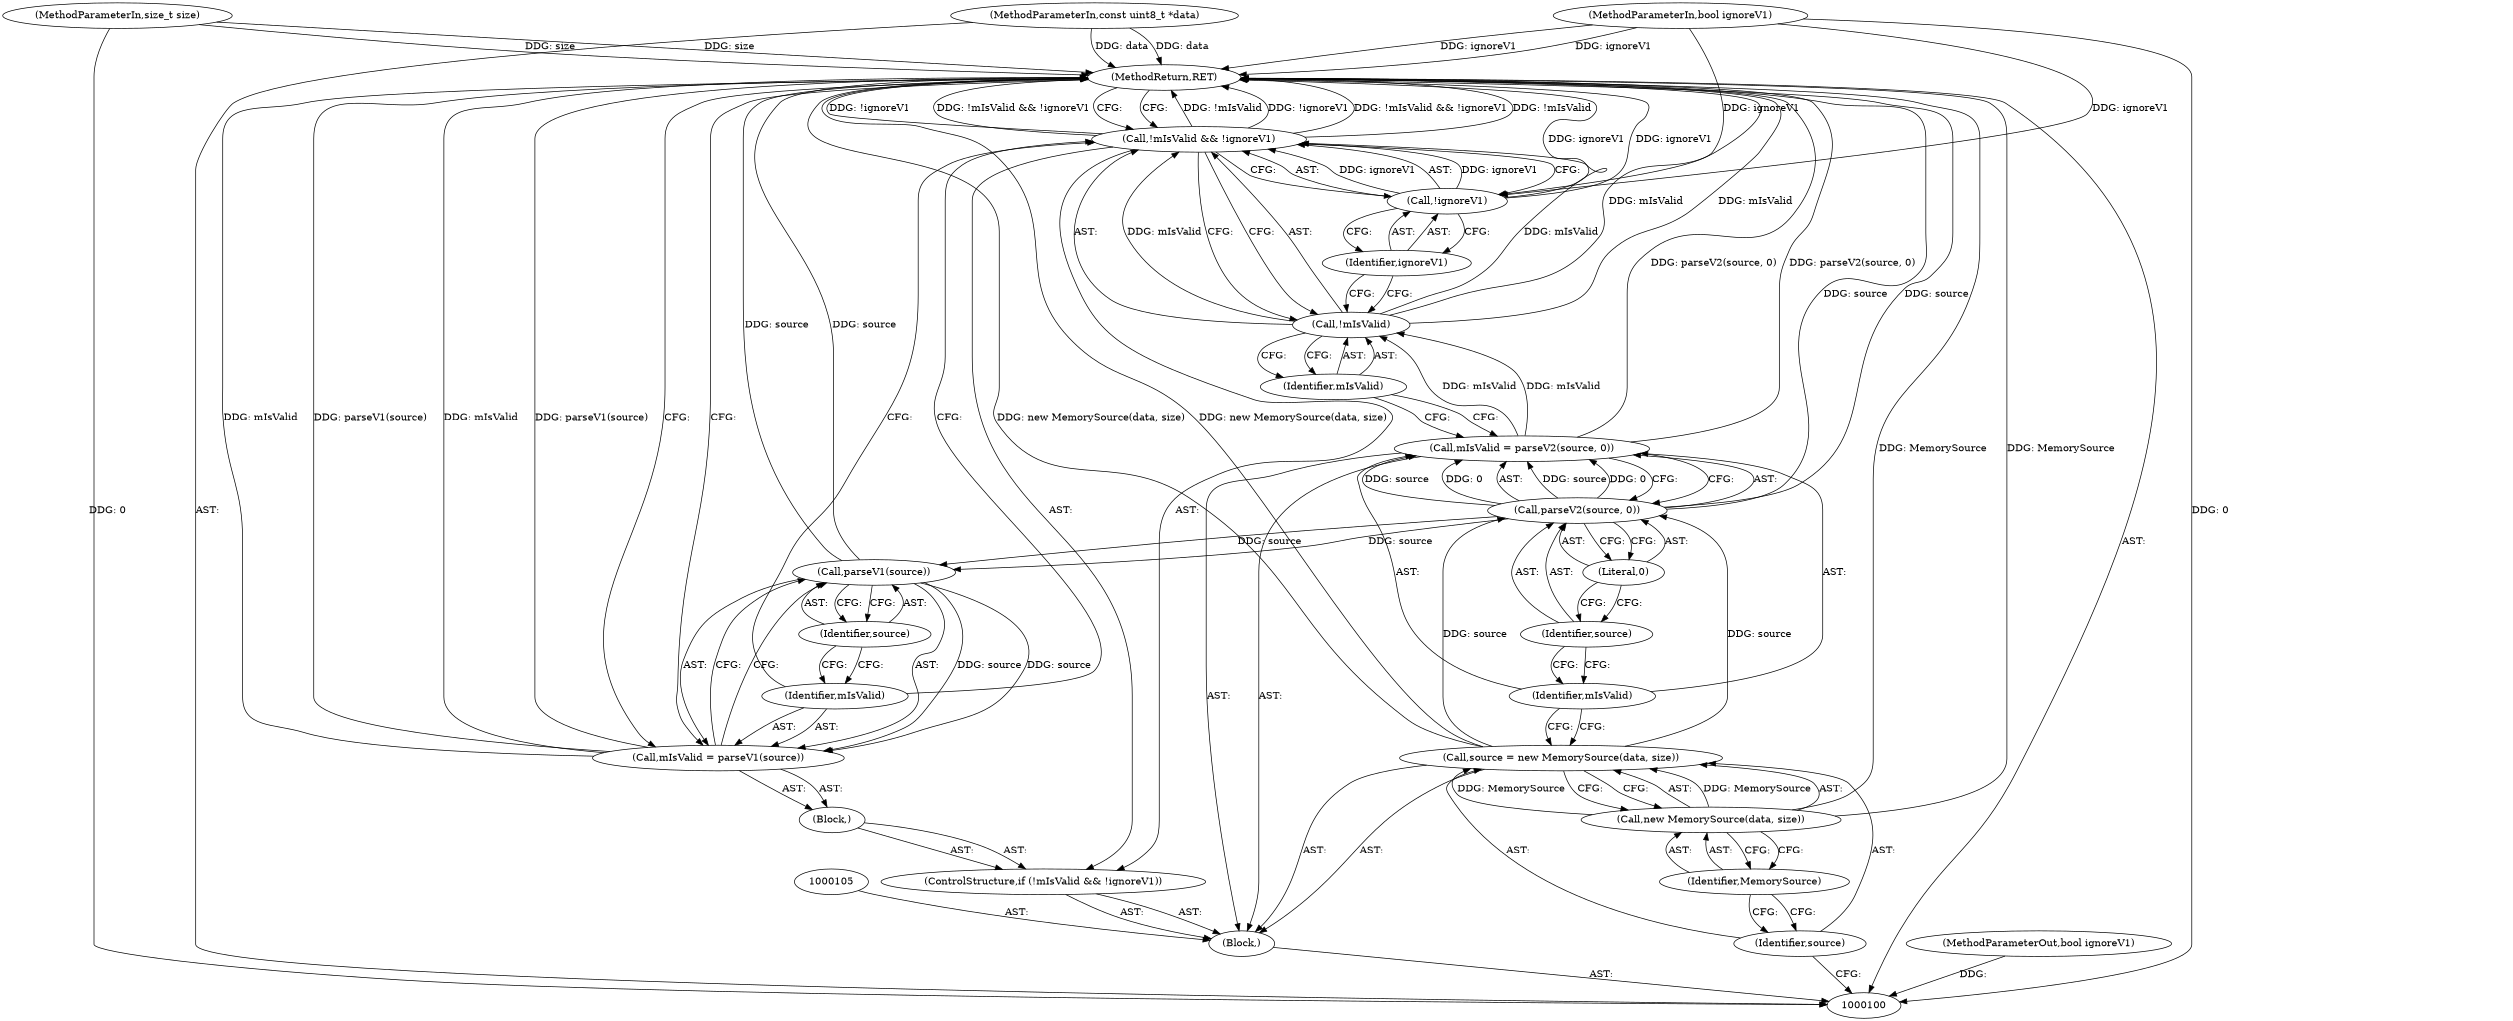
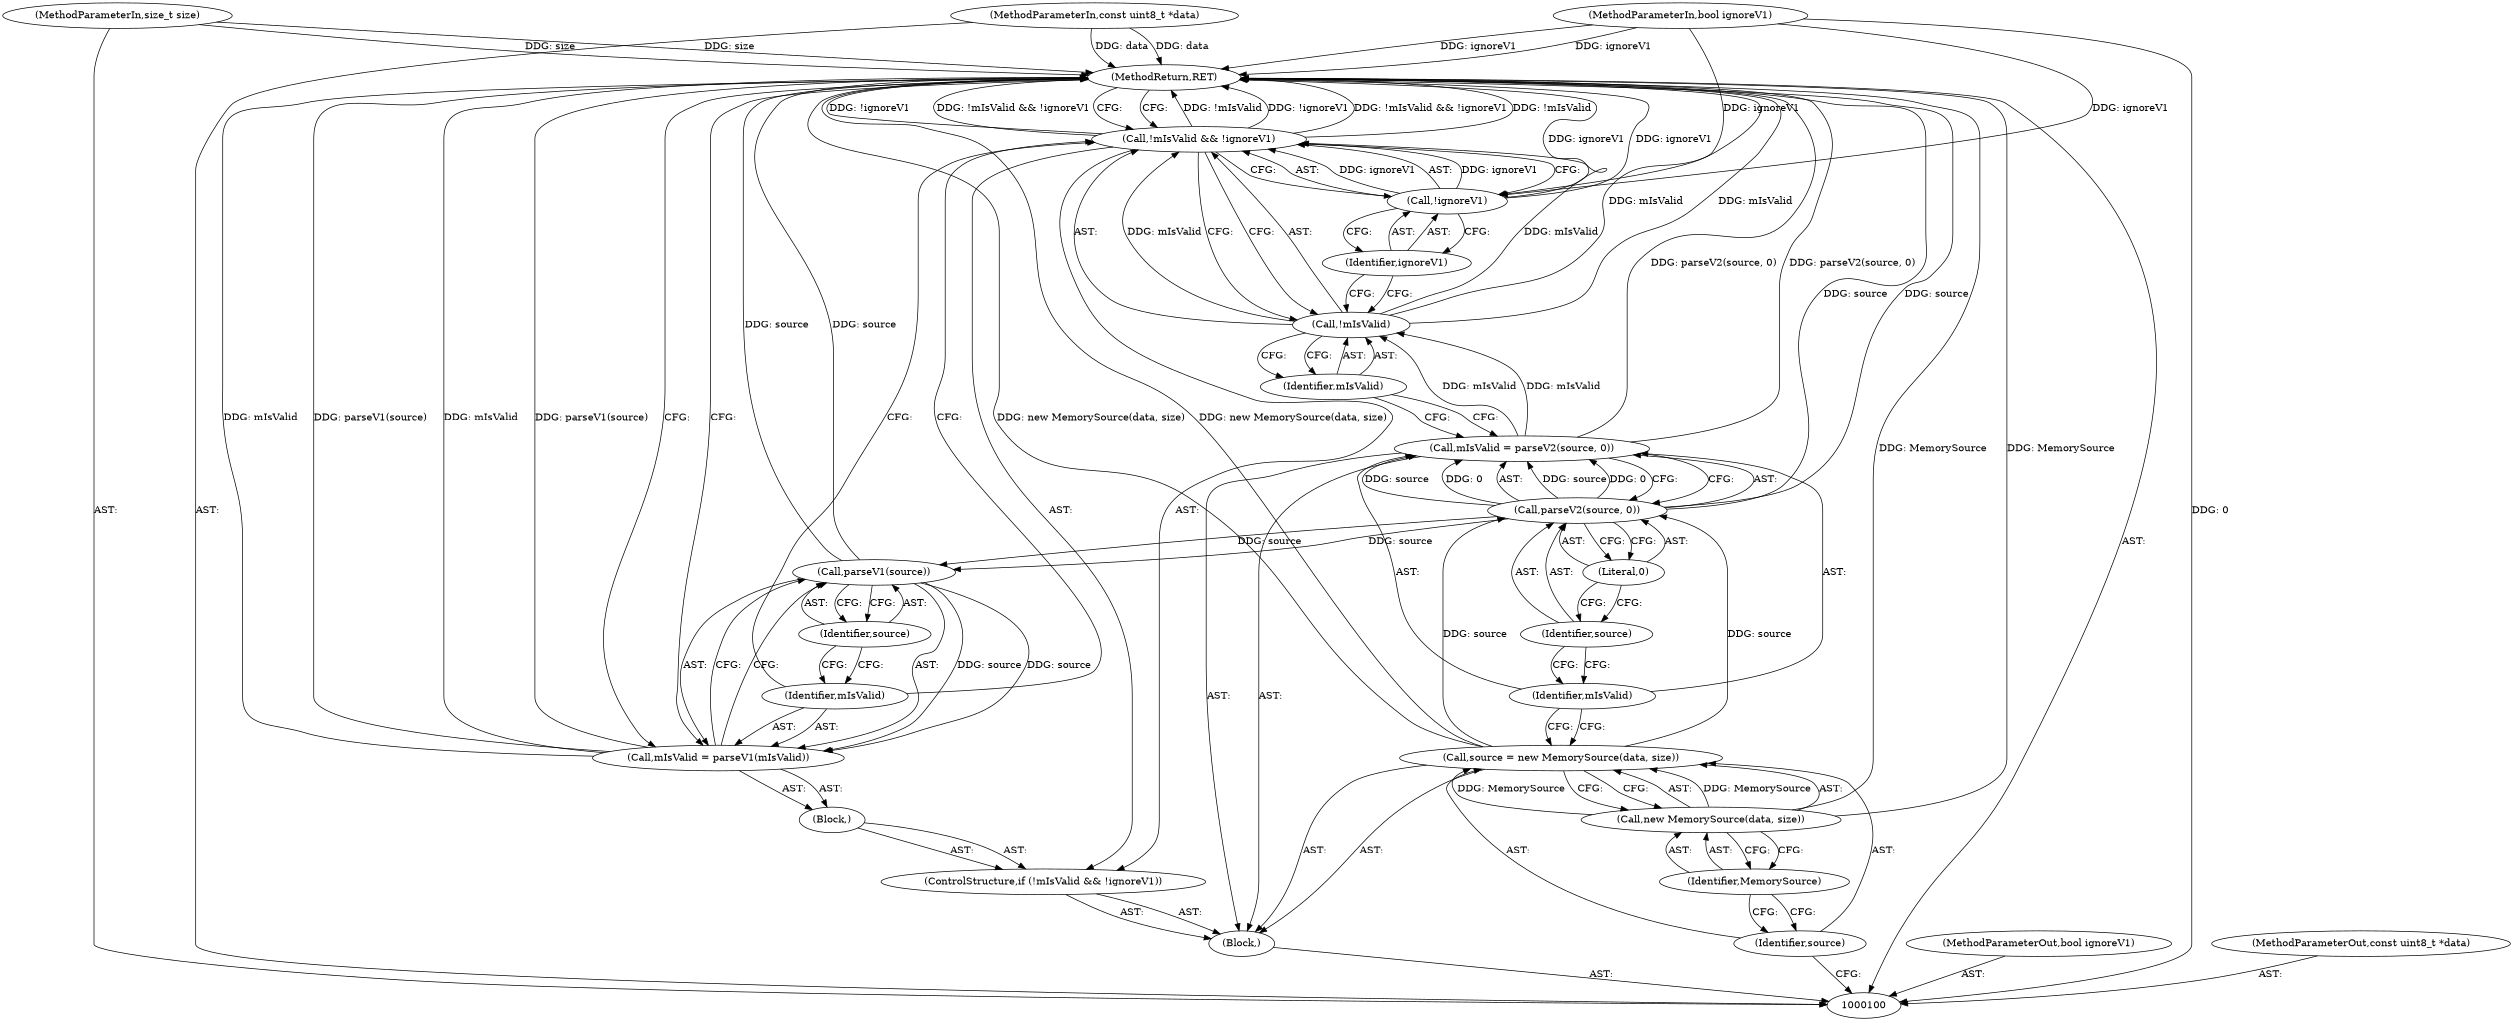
  digraph {
    n1 [label="(MethodReturn,RET)"]
    n2 [label="(Call,!mIsValid && !ignoreV1)"]
-   n3 [label="(Call,mIsValid = parseV1(source))"]
+   n3 [label="(Call,mIsValid = parseV1(mIsValid))"]
    1000100
    n5 [label="(Call,!ignoreV1)"]
    n6 [label="(Call,!mIsValid)"]
    n7 [label="(ControlStructure,if (!mIsValid && !ignoreV1))"]
    n8 [label="(Call,parseV1(source))"]
    n9 [label="(Block,)"]
    n10 [label="(MethodParameterIn,size_t size)"]
    n11 [label="(MethodParameterIn,bool ignoreV1)"]
    n12 [label="(Identifier,ignoreV1)"]
    n13 [label="(MethodParameterOut,bool ignoreV1)"]
    n14 [label="(MethodParameterIn,const uint8_t *data)"]
+   n15 [label="(MethodParameterOut,const uint8_t *data)"]
    n16 [label="(Call,parseV2(source, 0))"]
    n17 [label="(Literal,0)"]
    n18 [label="(Call,mIsValid = parseV2(source, 0))"]
    n19 [label="(Identifier,source)"]
    n20 [label="(Block,)"]
    n21 [label="(Identifier,source)"]
    n22 [label="(Identifier,mIsValid)"]
    n23 [label="(Call,source = new MemorySource(data, size))"]
    n24 [label="(Identifier,mIsValid)"]
    n25 [label="(Call,new MemorySource(data, size))"]
    n26 [label="(Identifier,mIsValid)"]
    n27 [label="(Identifier,MemorySource)"]
    n28 [label="(Identifier,source)"]
-   1000105
    n1 -> n2 [label="CFG: "]
    n1 -> n2 [label="CFG: "]
    n1 -> n3 [label="CFG: "]
    n1 -> n3 [label="CFG: "]
    n1 -> 1000100 [label="AST: "]
    n2 -> n1 [label="DDG: !mIsValid"]
    n2 -> n1 [label="DDG: !ignoreV1"]
    n2 -> n1 [label="DDG: !mIsValid && !ignoreV1"]
    n2 -> n1 [label="DDG: !mIsValid"]
    n2 -> n1 [label="DDG: !ignoreV1"]
    n2 -> n1 [label="DDG: !mIsValid && !ignoreV1"]
    n2 -> n5 [label="CFG: "]
    n2 -> n5 [label="CFG: "]
    n2 -> n6 [label="CFG: "]
    n2 -> n6 [label="CFG: "]
    n2 -> n7 [label="AST: "]
    n2 -> n7 [label="AST: "]
    n3 -> n1 [label="DDG: mIsValid"]
    n3 -> n1 [label="DDG: parseV1(source)"]
    n3 -> n1 [label="DDG: mIsValid"]
    n3 -> n1 [label="DDG: parseV1(source)"]
    n3 -> n8 [label="CFG: "]
    n3 -> n8 [label="CFG: "]
    n3 -> n9 [label="AST: "]
    n3 -> n9 [label="AST: "]
    n5 -> n1 [label="DDG: ignoreV1"]
    n5 -> n1 [label="DDG: ignoreV1"]
    n5 -> n2 [label="AST: "]
    n5 -> n2 [label="DDG: ignoreV1"]
    n5 -> n2 [label="AST: "]
    n5 -> n2 [label="DDG: ignoreV1"]
    n5 -> n12 [label="CFG: "]
    n5 -> n12 [label="CFG: "]
    n6 -> n1 [label="DDG: mIsValid"]
    n6 -> n1 [label="DDG: mIsValid"]
    n6 -> n2 [label="AST: "]
    n6 -> n2 [label="DDG: mIsValid"]
    n6 -> n2 [label="AST: "]
    n6 -> n2 [label="DDG: mIsValid"]
    n6 -> n24 [label="CFG: "]
    n6 -> n24 [label="CFG: "]
    n7 -> n20 [label="AST: "]
    n7 -> n20 [label="AST: "]
    n8 -> n1 [label="DDG: source"]
    n8 -> n1 [label="DDG: source"]
    n8 -> n3 [label="AST: "]
    n8 -> n3 [label="DDG: source"]
    n8 -> n3 [label="AST: "]
    n8 -> n3 [label="DDG: source"]
    n8 -> n21 [label="CFG: "]
    n8 -> n21 [label="CFG: "]
    n9 -> n7 [label="AST: "]
    n9 -> n7 [label="AST: "]
    n10 -> n1 [label="DDG: size"]
    n10 -> n1 [label="DDG: size"]
-   n10 -> 1000100 [label="DDG: 0"]
+   n10 -> 1000100 [label="AST: "]
    n11 -> n1 [label="DDG: ignoreV1"]
    n11 -> n1 [label="DDG: ignoreV1"]
    n11 -> 1000100 [label="DDG: 0"]
    n11 -> n5 [label="DDG: ignoreV1"]
    n11 -> n5 [label="DDG: ignoreV1"]
    n12 -> n5 [label="AST: "]
    n12 -> n5 [label="AST: "]
    n12 -> n6 [label="CFG: "]
    n12 -> n6 [label="CFG: "]
-   n13 -> 1000100 [label="DDG: "]
+   n13 -> 1000100 [label="AST: "]
    n14 -> n1 [label="DDG: data"]
    n14 -> n1 [label="DDG: data"]
    n14 -> 1000100 [label="AST: "]
+   n15 -> 1000100 [label="AST: "]
    n16 -> n1 [label="DDG: source"]
    n16 -> n1 [label="DDG: source"]
    n16 -> n8 [label="DDG: source"]
    n16 -> n8 [label="DDG: source"]
    n16 -> n17 [label="CFG: "]
    n16 -> n17 [label="CFG: "]
    n16 -> n18 [label="AST: "]
    n16 -> n18 [label="DDG: source"]
    n16 -> n18 [label="DDG: 0"]
    n16 -> n18 [label="AST: "]
    n16 -> n18 [label="DDG: source"]
    n16 -> n18 [label="DDG: 0"]
    n17 -> n16 [label="AST: "]
    n17 -> n16 [label="AST: "]
    n17 -> n19 [label="CFG: "]
    n17 -> n19 [label="CFG: "]
    n18 -> n1 [label="DDG: parseV2(source, 0)"]
    n18 -> n1 [label="DDG: parseV2(source, 0)"]
    n18 -> n6 [label="DDG: mIsValid"]
    n18 -> n6 [label="DDG: mIsValid"]
    n18 -> n16 [label="CFG: "]
    n18 -> n16 [label="CFG: "]
    n18 -> n20 [label="AST: "]
    n18 -> n20 [label="AST: "]
    n19 -> n16 [label="AST: "]
    n19 -> n16 [label="AST: "]
    n19 -> n22 [label="CFG: "]
    n19 -> n22 [label="CFG: "]
    n20 -> 1000100 [label="AST: "]
    n21 -> n8 [label="AST: "]
    n21 -> n8 [label="AST: "]
    n21 -> n26 [label="CFG: "]
    n21 -> n26 [label="CFG: "]
    n22 -> n18 [label="AST: "]
    n22 -> n18 [label="AST: "]
    n22 -> n23 [label="CFG: "]
    n22 -> n23 [label="CFG: "]
    n23 -> n1 [label="DDG: new MemorySource(data, size)"]
    n23 -> n1 [label="DDG: new MemorySource(data, size)"]
    n23 -> n16 [label="DDG: source"]
    n23 -> n16 [label="DDG: source"]
    n23 -> n20 [label="AST: "]
    n23 -> n20 [label="AST: "]
    n23 -> n25 [label="CFG: "]
    n23 -> n25 [label="CFG: "]
    n24 -> n6 [label="AST: "]
    n24 -> n6 [label="AST: "]
    n24 -> n18 [label="CFG: "]
    n24 -> n18 [label="CFG: "]
    n25 -> n1 [label="DDG: MemorySource"]
    n25 -> n1 [label="DDG: MemorySource"]
    n25 -> n23 [label="AST: "]
    n25 -> n23 [label="DDG: MemorySource"]
    n25 -> n23 [label="AST: "]
    n25 -> n23 [label="DDG: MemorySource"]
    n25 -> n27 [label="CFG: "]
    n25 -> n27 [label="CFG: "]
    n26 -> n2 [label="CFG: "]
    n26 -> n2 [label="CFG: "]
    n26 -> n3 [label="AST: "]
    n26 -> n3 [label="AST: "]
    n27 -> n25 [label="AST: "]
    n27 -> n25 [label="AST: "]
    n27 -> n28 [label="CFG: "]
    n27 -> n28 [label="CFG: "]
    n28 -> 1000100 [label="CFG: "]
    n28 -> n23 [label="AST: "]
    n28 -> n23 [label="AST: "]
-   1000105 -> n20 [label="AST: "]
  }
